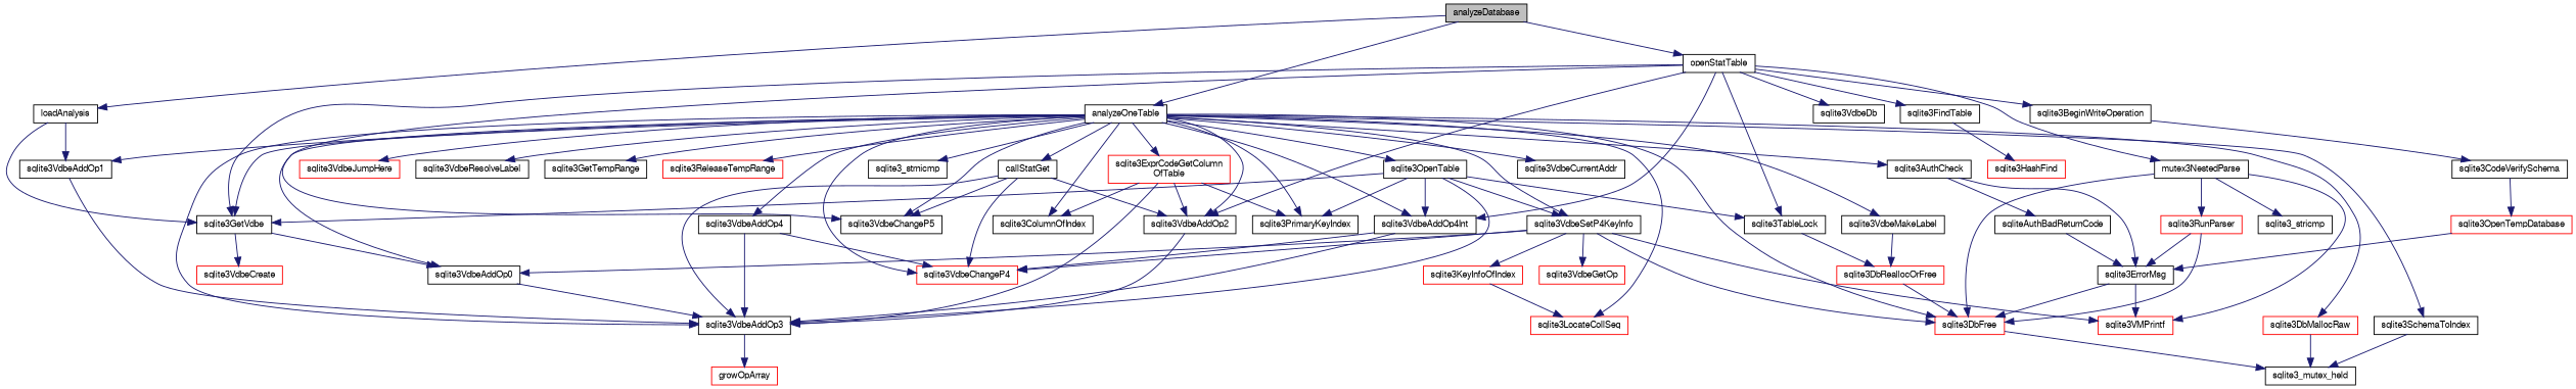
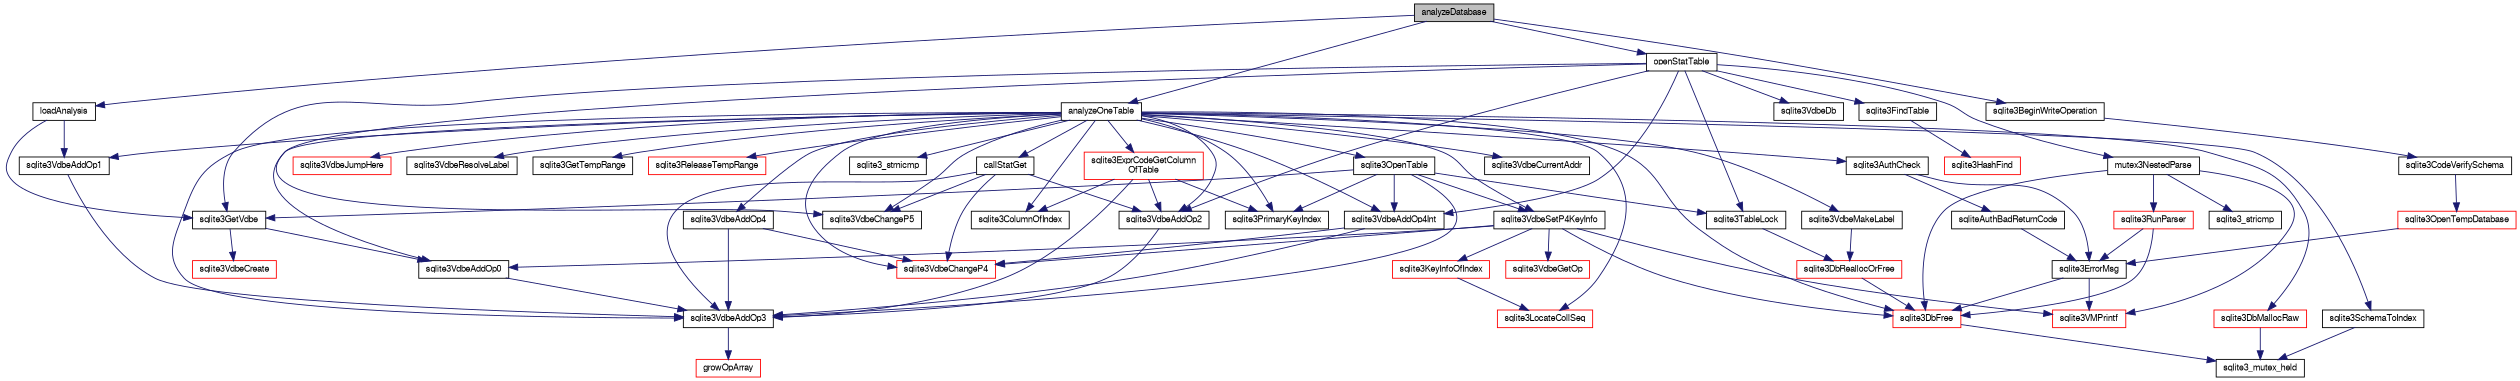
  digraph {
    rankdir=TB
    node [color=black fillcolor=white fontname=FreeSans fontsize=10 shape=record style=filled]
    edge [color=midnightblue fontname=FreeSans fontsize=10 labelfontname=FreeSans labelfontsize=10 style=solid]
    n1 [fillcolor=grey75 fontcolor=black height=0.2 label=analyzeDatabase width=0.4]
    n2 [height=0.2 label=sqlite3BeginWriteOperation width=0.4]
    n3 [height=0.2 label=openStatTable width=0.4]
    n4 [height=0.2 label=analyzeOneTable width=0.4]
    n5 [height=0.2 label=loadAnalysis width=0.4]
    n6 [height=0.2 label=sqlite3CodeVerifySchema width=0.4]
    n7 [height=0.2 label=sqlite3GetVdbe width=0.4]
    n8 [height=0.2 label=sqlite3VdbeDb width=0.4]
    n9 [height=0.2 label=sqlite3FindTable width=0.4]
    n10 [height=0.2 label=mutex3NestedParse width=0.4]
    n11 [height=0.2 label=sqlite3TableLock width=0.4]
    n12 [height=0.2 label=sqlite3VdbeAddOp2 width=0.4]
    n13 [height=0.2 label=sqlite3VdbeAddOp4Int width=0.4]
    n14 [height=0.2 label=sqlite3VdbeChangeP5 width=0.4]
    n15 [color=red height=0.2 label=sqlite3DbFree width=0.4]
    n16 [height=0.2 label=sqlite3VdbeAddOp0 width=0.4]
    n17 [height=0.2 label=sqlite3VdbeAddOp3 width=0.4]
    n18 [color=red height=0.2 label=sqlite3VdbeChangeP4 width=0.4]
    n19 [height=0.2 label=sqlite3_strnicmp width=0.4]
    n20 [height=0.2 label=sqlite3SchemaToIndex width=0.4]
    n21 [height=0.2 label=sqlite3AuthCheck width=0.4]
    n22 [height=0.2 label=sqlite3OpenTable width=0.4]
    n23 [height=0.2 label=sqlite3PrimaryKeyIndex width=0.4]
    n24 [height=0.2 label=sqlite3VdbeSetP4KeyInfo width=0.4]
    n25 [color=red height=0.2 label=sqlite3LocateCollSeq width=0.4]
    n26 [height=0.2 label=sqlite3VdbeAddOp4 width=0.4]
    n27 [height=0.2 label=sqlite3VdbeAddOp1 width=0.4]
    n28 [height=0.2 label=sqlite3VdbeCurrentAddr width=0.4]
    n29 [height=0.2 label=sqlite3VdbeMakeLabel width=0.4]
    n30 [color=red height=0.2 label=sqlite3DbMallocRaw width=0.4]
    n31 [color=red height=0.2 label=sqlite3VdbeJumpHere width=0.4]
    n32 [height=0.2 label=sqlite3VdbeResolveLabel width=0.4]
    n33 [height=0.2 label=sqlite3GetTempRange width=0.4]
    n34 [height=0.2 label=sqlite3ColumnOfIndex width=0.4]
    n35 [color=red height=0.2 label=sqlite3ReleaseTempRange width=0.4]
    n36 [height=0.2 label=callStatGet width=0.4]
    n37 [color=red height=0.2 label="sqlite3ExprCodeGetColumn\lOfTable" width=0.4]
    n38 [color=red height=0.2 label=sqlite3OpenTempDatabase width=0.4]
    n39 [height=0.2 label=sqlite3ErrorMsg width=0.4]
    n40 [color=red height=0.2 label=sqlite3VMPrintf width=0.4]
    n41 [height=0.2 label=sqlite3_mutex_held width=0.4]
    n42 [color=red height=0.2 label=sqlite3VdbeCreate width=0.4]
    n43 [color=red height=0.2 label=sqlite3HashFind width=0.4]
    n44 [color=red height=0.2 label=sqlite3RunParser width=0.4]
    n45 [height=0.2 label=sqlite3_stricmp width=0.4]
    n46 [color=red height=0.2 label=sqlite3DbReallocOrFree width=0.4]
    n47 [color=red height=0.2 label=growOpArray width=0.4]
    n48 [height=0.2 label=sqliteAuthBadReturnCode width=0.4]
    n49 [color=red height=0.2 label=sqlite3KeyInfoOfIndex width=0.4]
    n50 [color=red height=0.2 label=sqlite3VdbeGetOp width=0.4]
-   n3 -> n2
+   n1 -> n2
    n1 -> n3
    n1 -> n4
    n1 -> n5
    n2 -> n6
    n3 -> n7
    n3 -> n8
    n3 -> n9
    n3 -> n10
    n3 -> n11
    n3 -> n12
    n3 -> n13
    n3 -> n14
-   n4 -> n7
    n4 -> n12
    n4 -> n13
    n4 -> n14
    n4 -> n15
    n4 -> n16
    n4 -> n17
    n4 -> n18
    n4 -> n19
    n4 -> n20
    n4 -> n21
    n4 -> n22
    n4 -> n23
    n4 -> n24
    n4 -> n25
    n4 -> n26
    n4 -> n27
    n4 -> n28
    n4 -> n29
    n4 -> n30
    n4 -> n31
    n4 -> n32
    n4 -> n33
    n4 -> n34
    n4 -> n35
    n4 -> n36
    n4 -> n37
    n5 -> n7
    n5 -> n27
    n6 -> n38
    n7 -> n16
    n7 -> n42
    n9 -> n43
    n10 -> n15
    n10 -> n40
    n10 -> n44
    n10 -> n45
    n11 -> n46
    n12 -> n17
    n13 -> n17
    n13 -> n18
    n15 -> n41
    n16 -> n17
    n17 -> n47
    n20 -> n41
    n21 -> n39
    n21 -> n48
    n22 -> n7
    n22 -> n11
    n22 -> n13
    n22 -> n17
    n22 -> n23
    n22 -> n24
    n24 -> n15
    n24 -> n16
    n24 -> n18
    n24 -> n40
    n24 -> n49
    n24 -> n50
    n26 -> n17
    n26 -> n18
    n27 -> n17
    n29 -> n46
    n30 -> n41
    n36 -> n12
    n36 -> n14
    n36 -> n17
    n36 -> n18
    n37 -> n12
    n37 -> n17
    n37 -> n23
    n37 -> n34
    n38 -> n39
    n39 -> n15
    n39 -> n40
    n44 -> n15
    n44 -> n39
    n46 -> n15
    n48 -> n39
    n49 -> n25
  }
